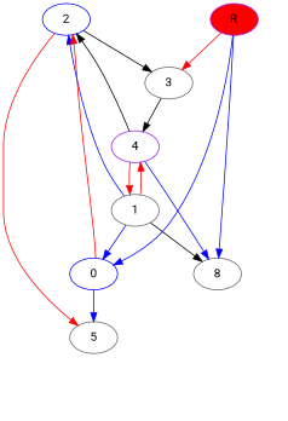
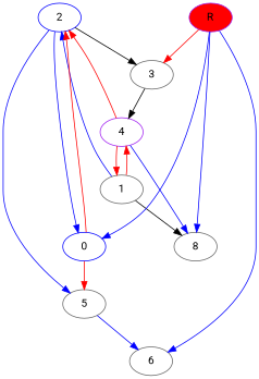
  digraph {
    fontname=Roboto
    node [color=gray40 fontname=Roboto]
    edge [color=blue fontname=Roboto]
    2 [color=blue]
    1
    4 [color=purple]
    8
    5
    n6 [color=blue label=0]
    3
+   6
    R [color=purple fillcolor="#ff0000" style=filled]
-   2 -> 5 [color=red]
-   1 -> n6
+   2 -> 5
+   2 -> n6
    2 -> 3 [color=black]
    1 -> 2
    1 -> 4 [color=red]
    1 -> 8 [color=black]
-   4 -> 2 [color=black]
+   4 -> 2 [color=red]
    4 -> 1 [color=red]
    4 -> 8
+   5 -> 6
    n6 -> 2 [color=red]
-   n6 -> 5
+   n6 -> 5 [color=red]
    3 -> 4 [color=black]
    R -> 8
    R -> n6
    R -> 3 [color=red]
+   R -> 6
  }
